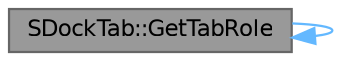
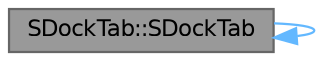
  digraph {
    rankdir=TB
-   n1 [color=gray40 fillcolor=grey60 fontcolor=black fontname=Helvetica fontsize=10 height=0.2 label="SDockTab::GetTabRole" shape=box style=filled width=0.4]
+   n1 [color=gray40 fillcolor=grey60 fontcolor=black fontname=Helvetica fontsize=10 height=0.2 label="SDockTab::SDockTab" shape=box style=filled width=0.4]
    n1 -> n1 [color=steelblue1 fontname=Helvetica fontsize=10 labelfontname=Helvetica labelfontsize=10 style=solid]
  }
